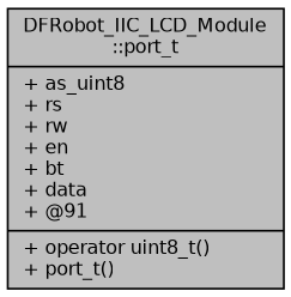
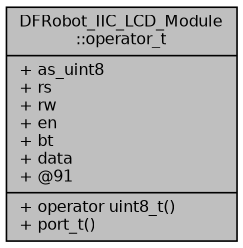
  digraph {
-   n1 [color=black fillcolor=grey75 fontcolor=black fontname=Helvetica fontsize=10 height=0.2 label="{DFRobot_IIC_LCD_Module\l::port_t\n|+ as_uint8\l+ rs\l+ rw\l+ en\l+ bt\l+ data\l+ @91\l|+ operator uint8_t()\l+ port_t()\l}" shape=record style=filled width=0.4]
+   n1 [color=black fillcolor=grey75 fontcolor=black fontname=Helvetica fontsize=10 height=0.2 label="{DFRobot_IIC_LCD_Module\l::operator_t\n|+ as_uint8\l+ rs\l+ rw\l+ en\l+ bt\l+ data\l+ @91\l|+ operator uint8_t()\l+ port_t()\l}" shape=record style=filled width=0.4]
  }
